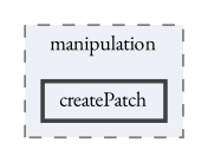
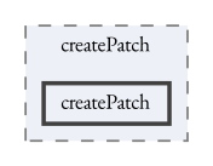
  digraph {
    compound=true
    fontname="EB Garamond"
    n1 [color=grey25 fillcolor="#edf0f7" fontname="EB Garamond" fontsize=10 height=0.2 label=createPatch shape=box style="filled,bold" width=0.4]
    subgraph cluster_1 {
      bgcolor="#edf0f7"
      fontsize=10
-     label=manipulation
+     label=createPatch
      pencolor=grey50
      style="filled,dashed"
      n1
    }
  }
